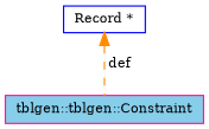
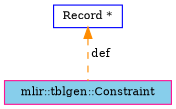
  digraph {
    fontname="DejaVu Serif"
    node [fontname="DejaVu Serif" fontsize=10 shape=record style=filled]
-   n1 [color=deeppink fillcolor=skyblue fontcolor=black height=0.2 label="tblgen::tblgen::Constraint" width=0.4]
+   n1 [color=deeppink fillcolor=skyblue fontcolor=black height=0.2 label="mlir::tblgen::Constraint" width=0.4]
    n2 [color=blue height=0.2 label="Record *" width=0.4 fillcolor=white]
    n2 -> n1 [color=darkorange dir=back fontname="DejaVu Serif" fontsize=10 label=" def" labelfontname=Helvetica labelfontsize=10 style=dashed]
  }
